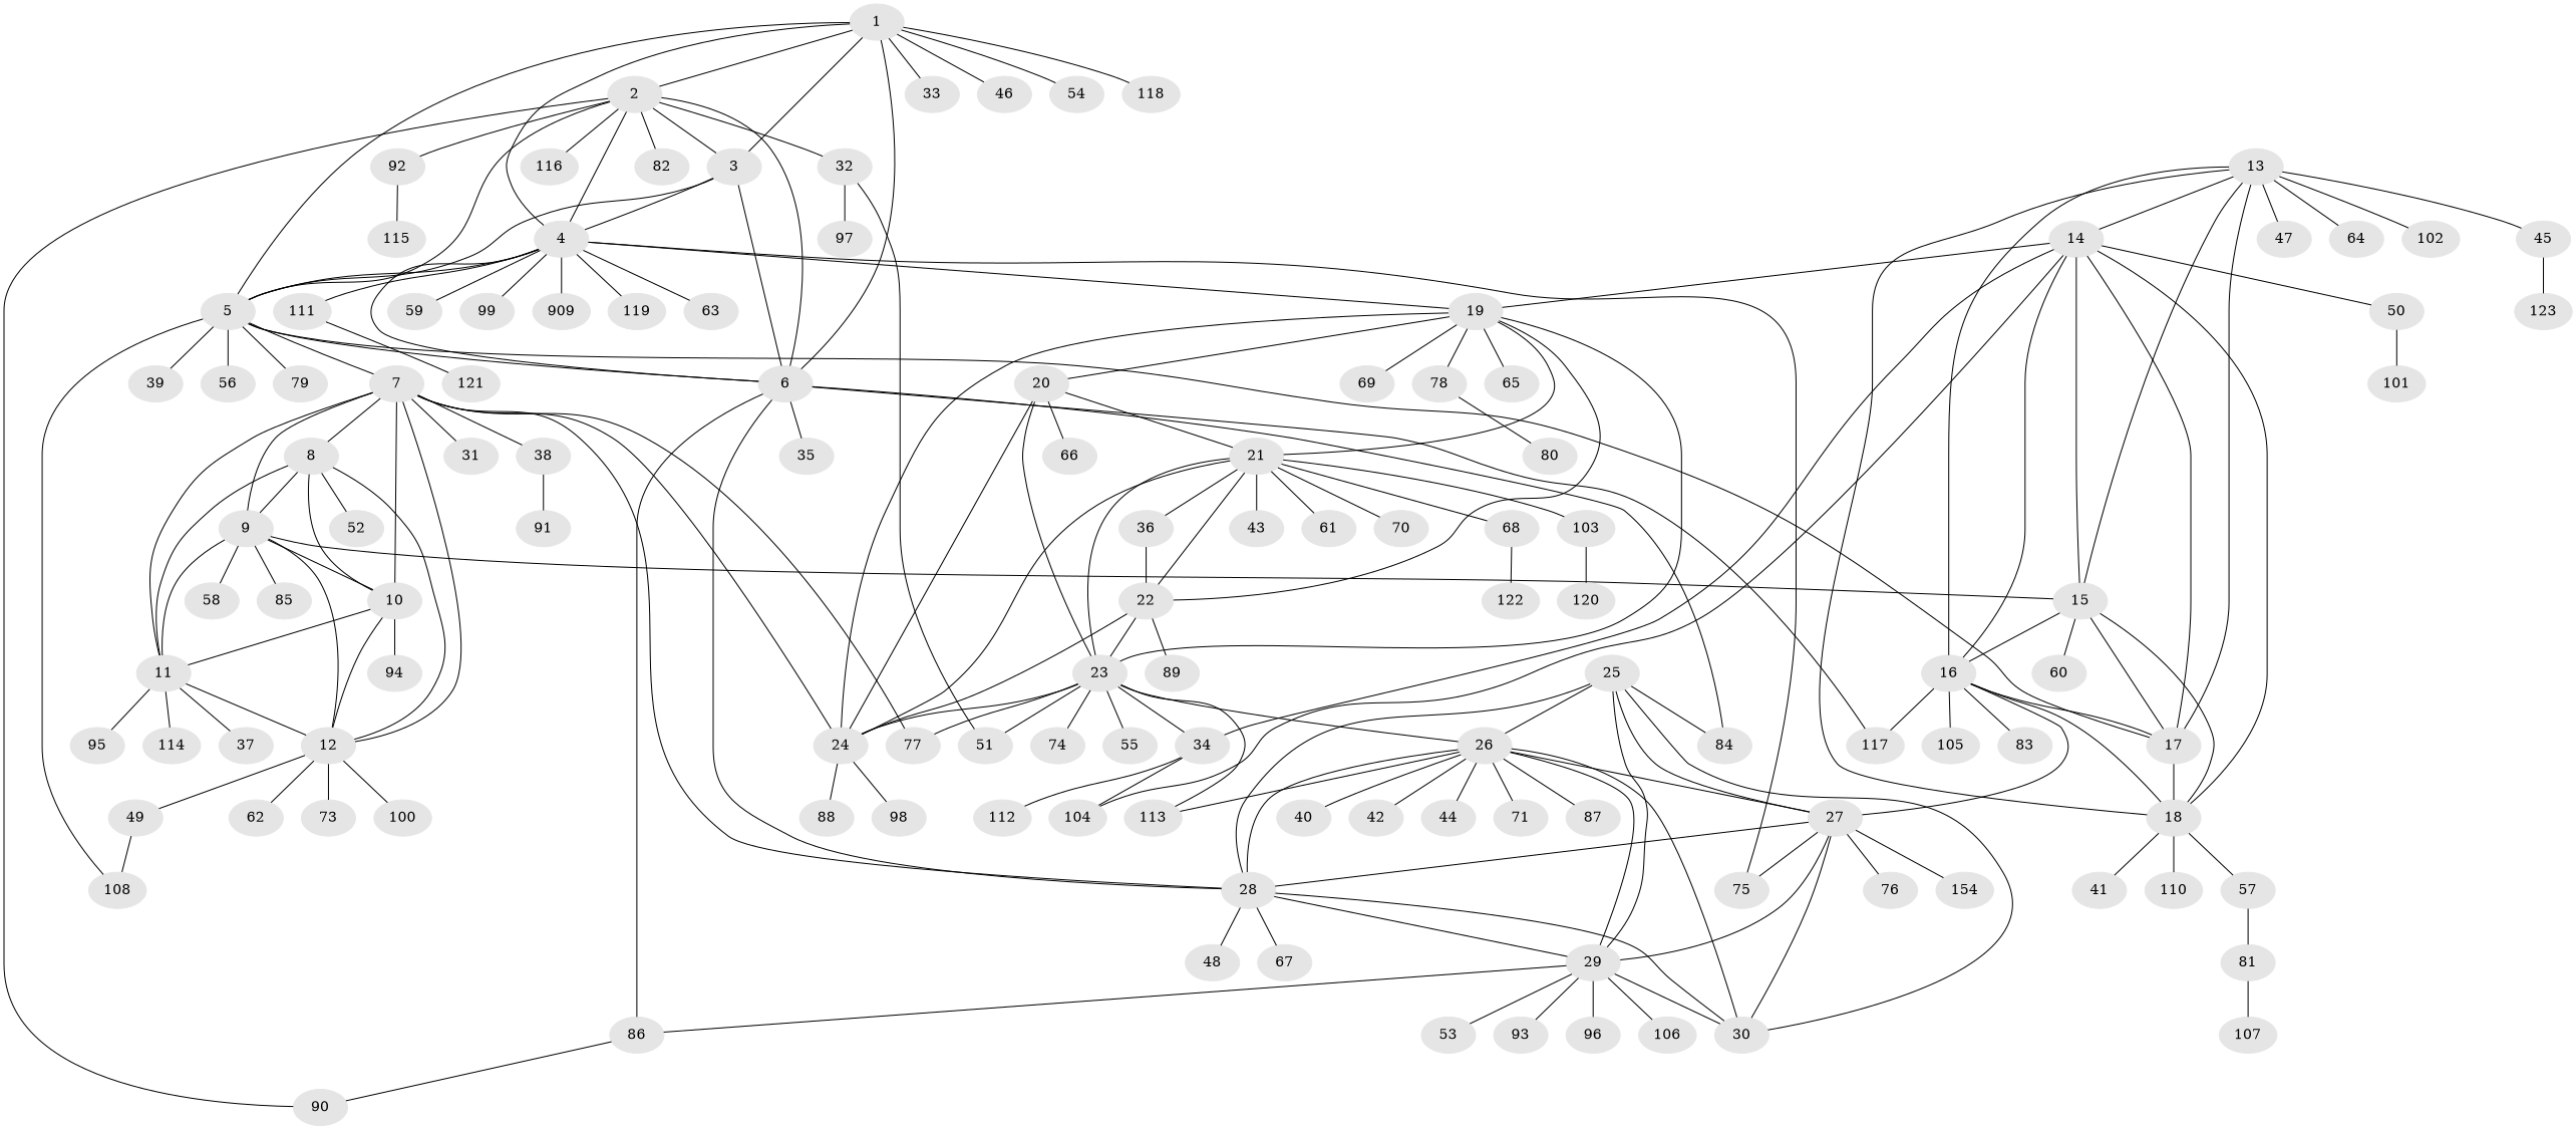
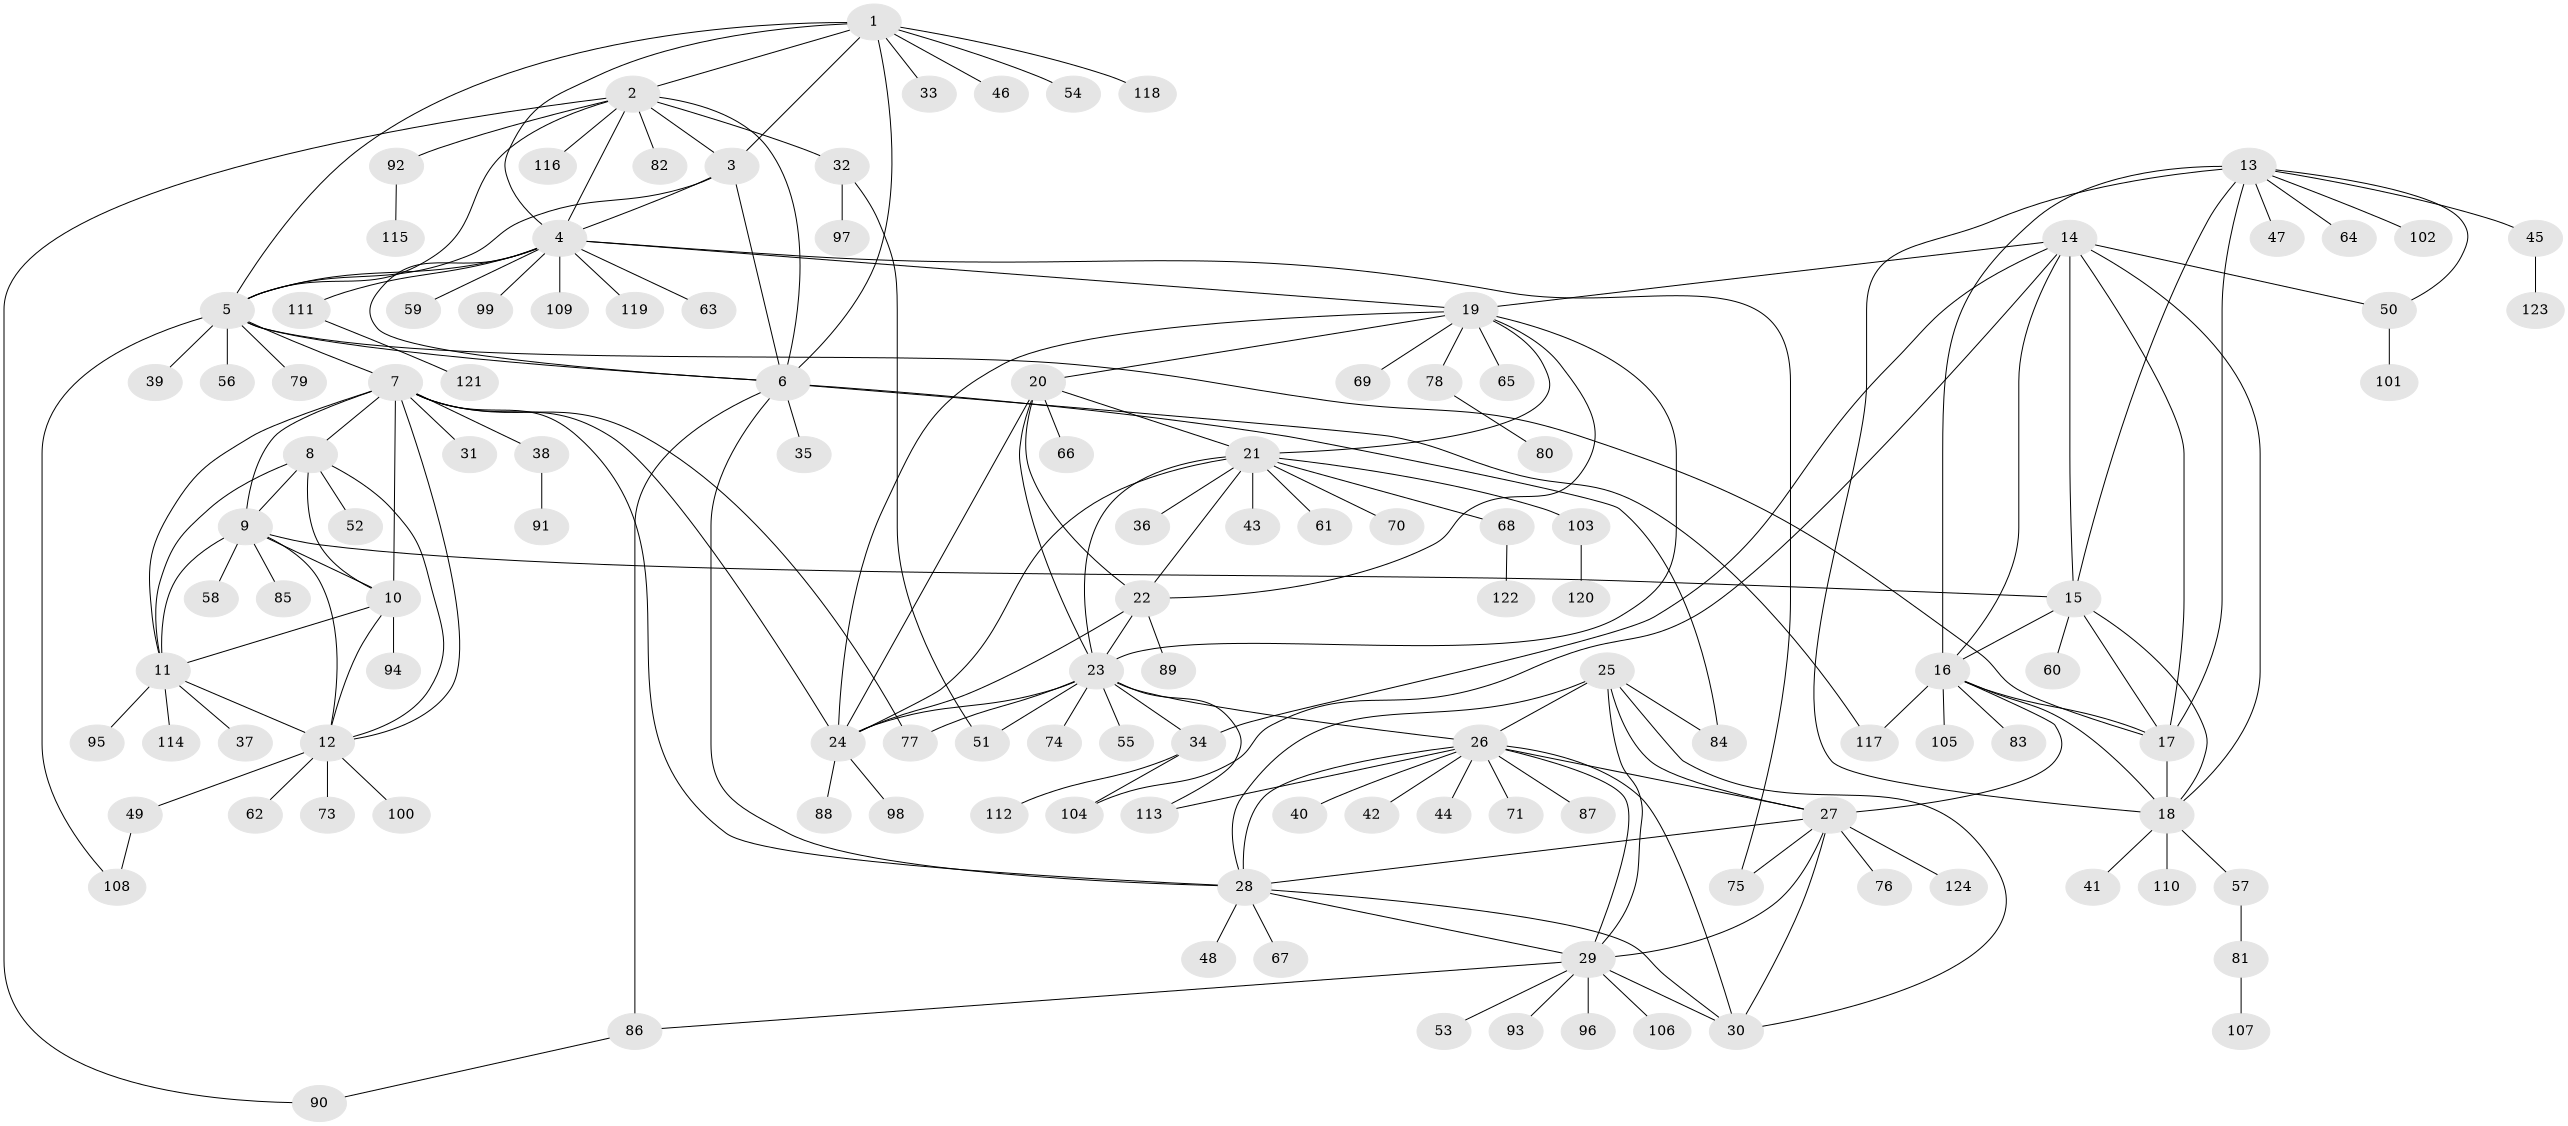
  graph {
    node [color=gray90 style=filled]
    1
    2
    3
    4
    5
    6
    33
    46
    54
    118
    32
    82
    90
    92
    116
    19
    59
    63
    75
    99
-   109 [label=909]
+   109
    111
    119
    7
    17
    39
    56
    79
    108
    28
    35
    84
    86
    117
    51
    97
    115
    24
    20
    21
    22
    23
    65
    69
    78
    121
    8
    9
    10
    11
    12
    31
    38
    77
    18
    29
    30
    48
    67
    52
    15
    58
    85
    94
    37
    95
    114
    49
    62
    73
    100
    88
    98
    91
    16
    60
    13
    14
    45
    47
    64
    102
    34
    50
    104
    27
    83
    105
    41
    57
    110
    123
    112
    101
    76
-   124 [label=154]
+   124
    81
    66
    36
    43
    61
    68
    70
    103
    89
    26
    55
    74
    113
    80
    122
    120
    40
    42
    44
    71
    87
    25
    53
    93
    96
    106
    107
    1 -- 2
    1 -- 3
    1 -- 4
    1 -- 5
    1 -- 6
    1 -- 33
    1 -- 46
    1 -- 54
    1 -- 118
    2 -- 3
    2 -- 4
    2 -- 5
    2 -- 6
    2 -- 32
    2 -- 82
    2 -- 90
    2 -- 92
    2 -- 116
    3 -- 4
    3 -- 5
    3 -- 6
    4 -- 5
    4 -- 6
    4 -- 19
    4 -- 59
    4 -- 63
    4 -- 75
    4 -- 99
    4 -- 109
    4 -- 111
    4 -- 119
    5 -- 6
    5 -- 7
    5 -- 17
    5 -- 39
    5 -- 56
    5 -- 79
    5 -- 108
    6 -- 28
    6 -- 35
    6 -- 84
    6 -- 86
    6 -- 117
    32 -- 51
    32 -- 97
    92 -- 115
    19 -- 24
    19 -- 20
    19 -- 21
    19 -- 22
    19 -- 23
    19 -- 65
    19 -- 69
    19 -- 78
    111 -- 121
    7 -- 28
    7 -- 24
    7 -- 8
    7 -- 9
    7 -- 10
    7 -- 11
    7 -- 12
    7 -- 31
    7 -- 38
    7 -- 77
    17 -- 18
    28 -- 29
    28 -- 30
    28 -- 48
    28 -- 67
    86 -- 90
    24 -- 88
    24 -- 98
    20 -- 24
    20 -- 21
-   36 -- 22
+   20 -- 22
    20 -- 23
    20 -- 66
    21 -- 24
    21 -- 22
    21 -- 23
    21 -- 36
    21 -- 43
    21 -- 61
    21 -- 68
    21 -- 70
    21 -- 103
    22 -- 24
    22 -- 23
    22 -- 89
    23 -- 51
    23 -- 24
    23 -- 77
    23 -- 34
    23 -- 26
    23 -- 55
    23 -- 74
    23 -- 113
    78 -- 80
    8 -- 9
    8 -- 10
    8 -- 11
    8 -- 12
    8 -- 52
    9 -- 10
    9 -- 11
    9 -- 12
    9 -- 15
    9 -- 58
    9 -- 85
    10 -- 11
    10 -- 12
    10 -- 94
    11 -- 12
    11 -- 37
    11 -- 95
    11 -- 114
    12 -- 49
    12 -- 62
    12 -- 73
    12 -- 100
    38 -- 91
    18 -- 41
    18 -- 57
    18 -- 110
    29 -- 86
    29 -- 30
    29 -- 53
    29 -- 93
    29 -- 96
    29 -- 106
    15 -- 17
    15 -- 18
    15 -- 16
    15 -- 60
    49 -- 108
    16 -- 17
    16 -- 117
    16 -- 18
    16 -- 27
    16 -- 83
    16 -- 105
    13 -- 17
    13 -- 18
    13 -- 15
    13 -- 16
-   13 -- 14
+   13 -- 50
    13 -- 45
    13 -- 47
    13 -- 64
    13 -- 102
    14 -- 19
    14 -- 17
    14 -- 18
    14 -- 15
    14 -- 16
    14 -- 34
    14 -- 50
    14 -- 104
    45 -- 123
    34 -- 104
    34 -- 112
    50 -- 101
    27 -- 75
    27 -- 28
    27 -- 29
    27 -- 30
    27 -- 76
    27 -- 124
    57 -- 81
    81 -- 107
    68 -- 122
    103 -- 120
    26 -- 28
    26 -- 29
    26 -- 30
    26 -- 27
    26 -- 113
    26 -- 40
    26 -- 42
    26 -- 44
    26 -- 71
    26 -- 87
    25 -- 28
    25 -- 84
    25 -- 29
    25 -- 30
    25 -- 27
    25 -- 26
  }
